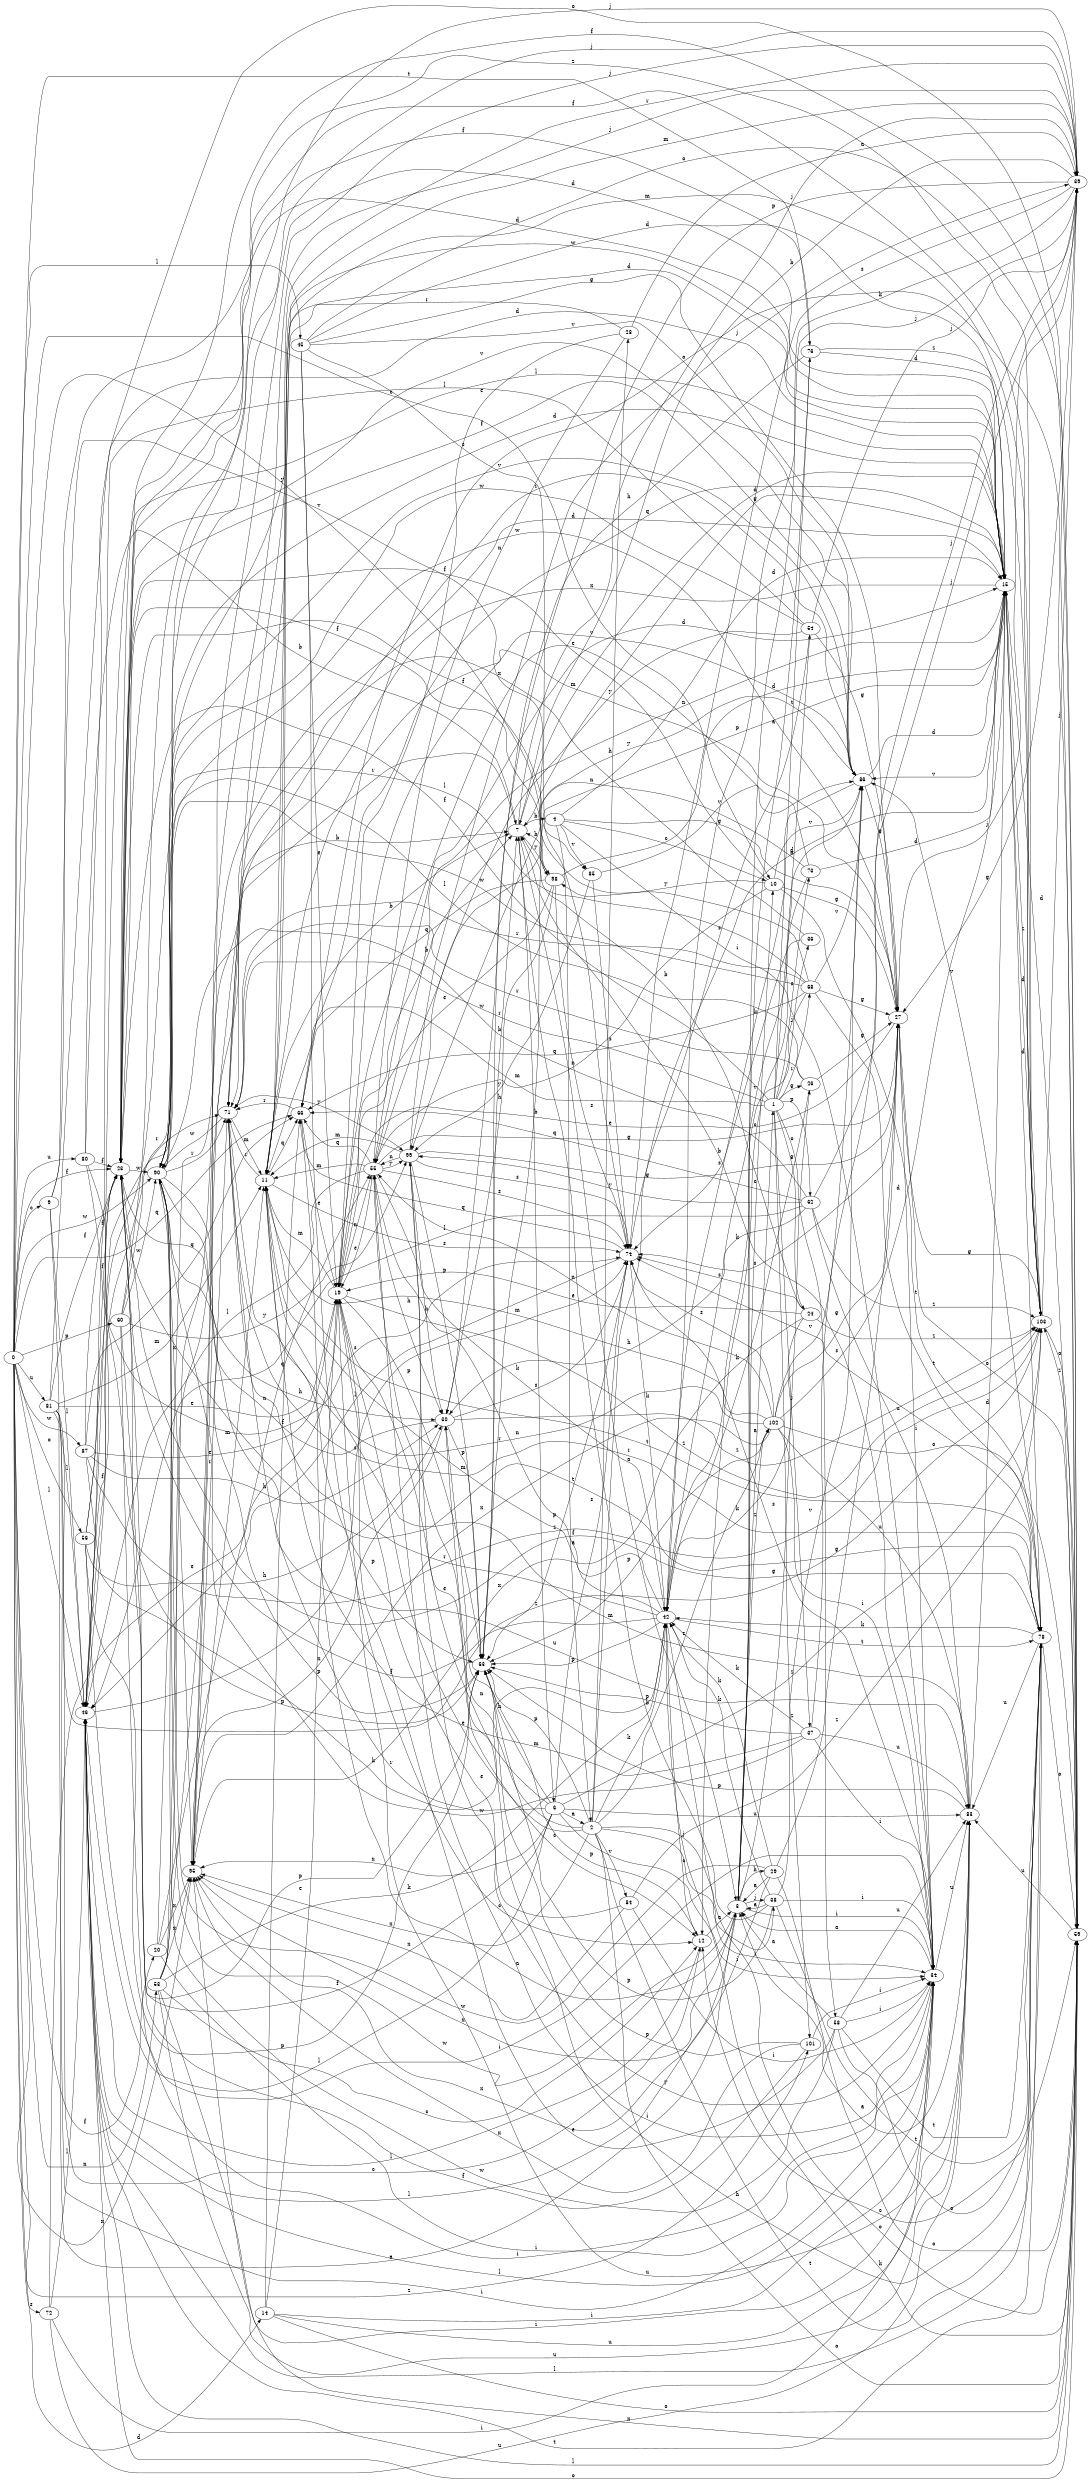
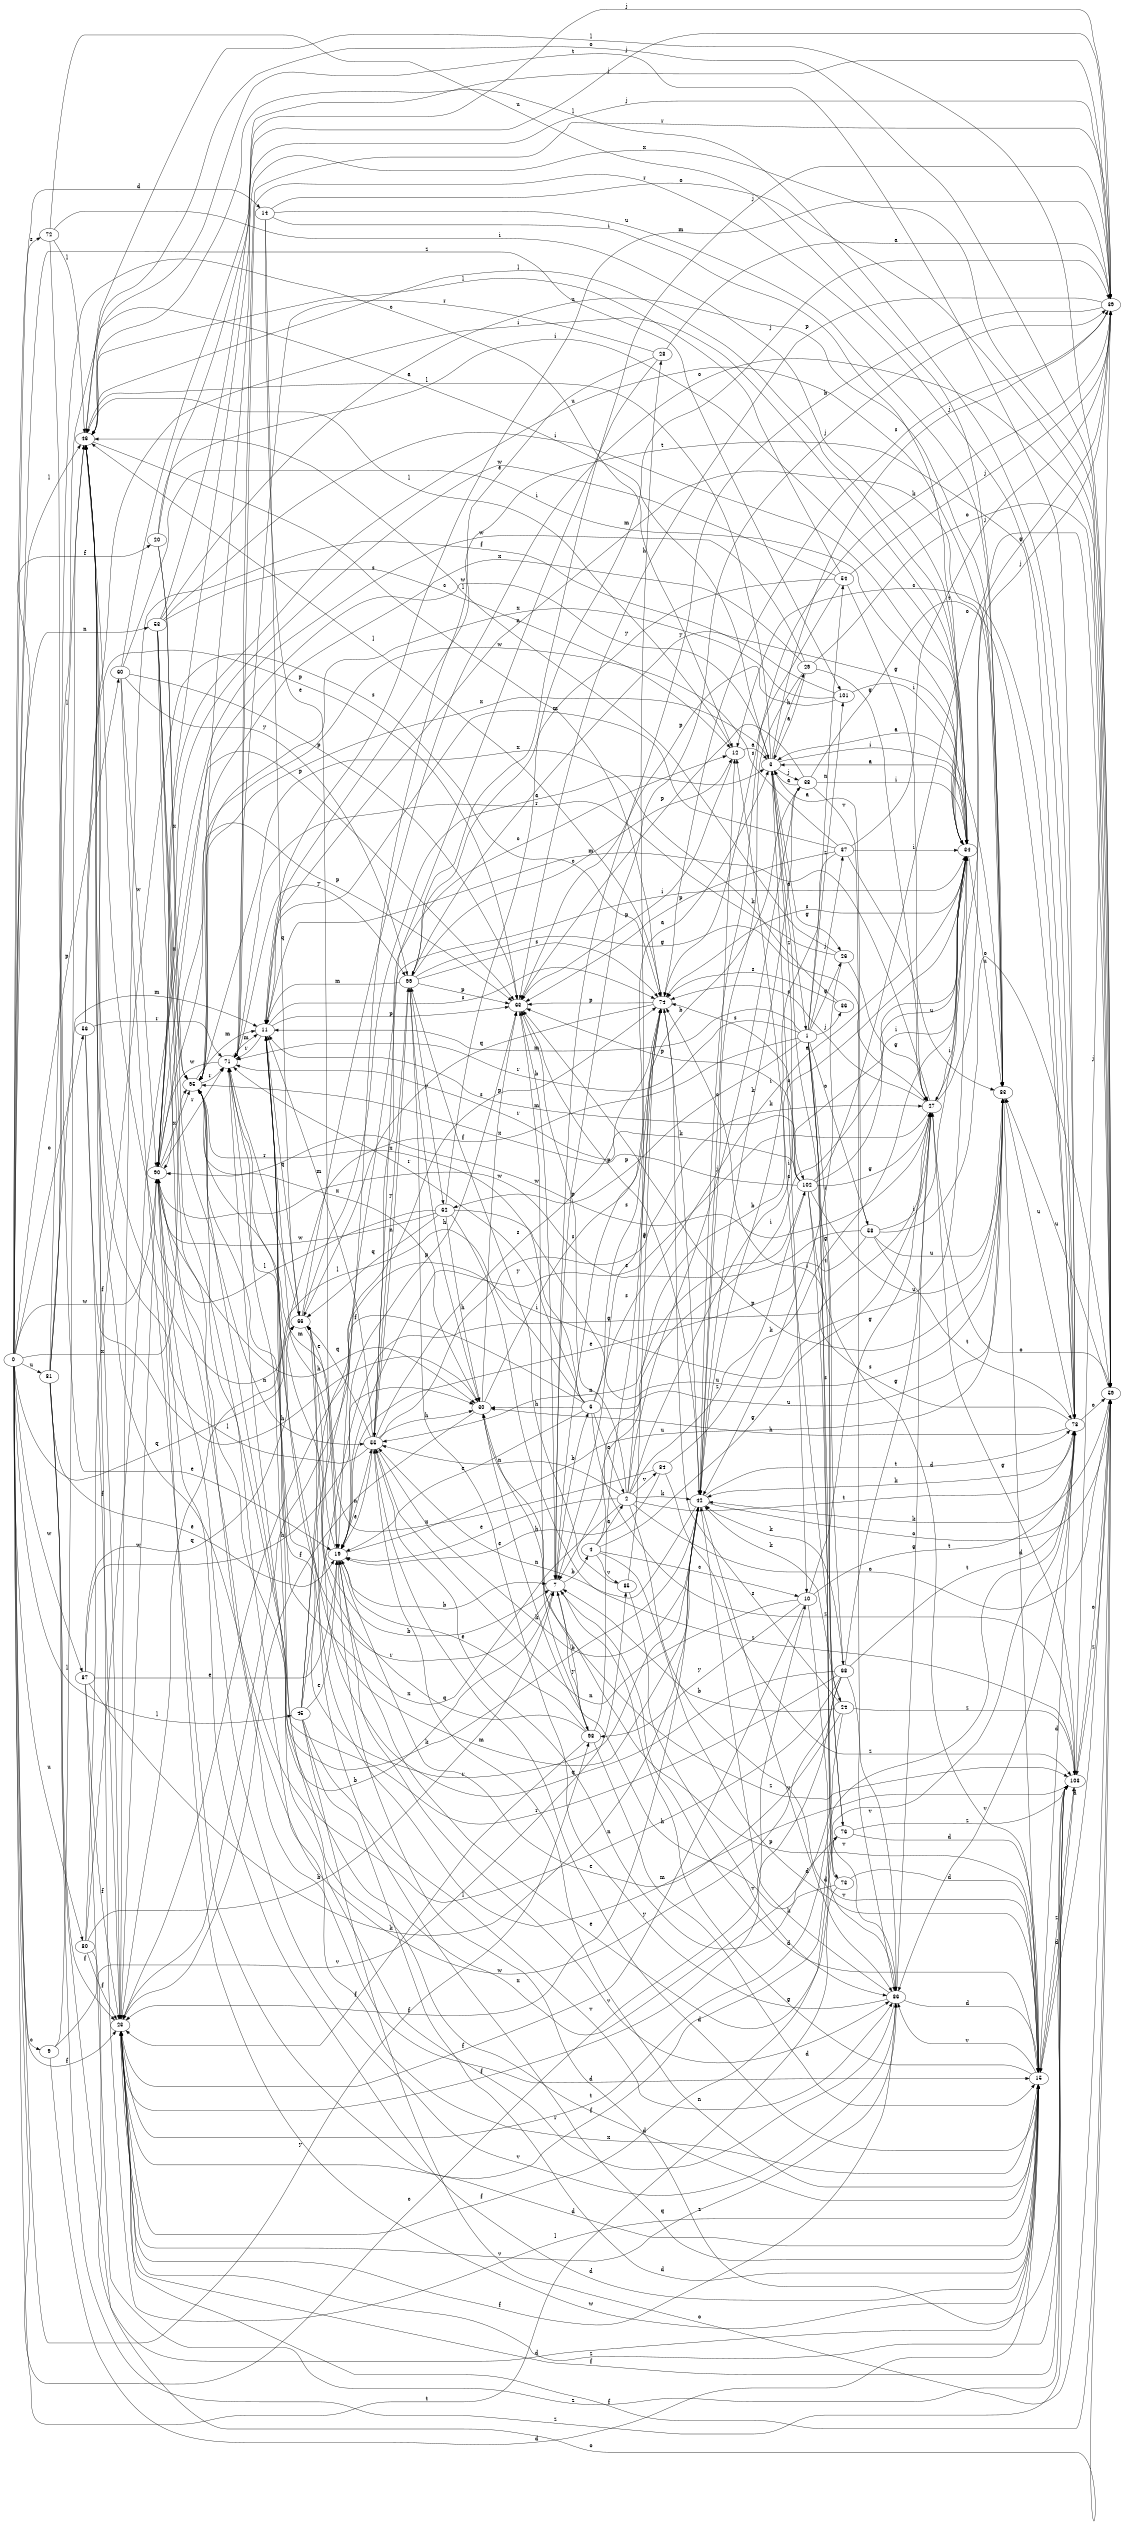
  strict digraph {
    rankdir=LR
    0
    9
    10
    14
    20
    23
    45
    46
    53
    56
    60
    66
    72
    76
    80
    81
    87
    90
    95
    98
    101
    15
    34
    85
    55
    78
    27
    86
    19
    59
    83
    39
    103
    74
    12
    42
    7
    71
    63
    30
    99
    3
    n43 [label=11]
    1
    24
    26
    36
    37
    54
    58
    62
    68
    73
    2
    28
    38
    84
    102
    29
    4
    6
    0 -> 9 [label=c]
    0 -> 10 [label=c]
    0 -> 14 [label=d]
    0 -> 20 [label=f]
    0 -> 23 [label=f]
    0 -> 45 [label=l]
    0 -> 46 [label=l]
    0 -> 53 [label=n]
    0 -> 56 [label=o]
    0 -> 60 [label=p]
    0 -> 66 [label=q]
    0 -> 72 [label=s]
    0 -> 76 [label=t]
    0 -> 80 [label=u]
    0 -> 81 [label=u]
    0 -> 87 [label=w]
    0 -> 90 [label=w]
    0 -> 95 [label=x]
    0 -> 98 [label=y]
    0 -> 101 [label=z]
    9 -> 46 [label=l]
    9 -> 15 [label=d]
-   9 -> 34 [label=i]
+   23 -> 34 [label=i]
    9 -> 85 [label=v]
    10 -> 23 [label=f]
    10 -> 98 [label=y]
    10 -> 55 [label=n]
    10 -> 78 [label=t]
    10 -> 27 [label=g]
    10 -> 86 [label=v]
    14 -> 66 [label=q]
    14 -> 34 [label=i]
    14 -> 19 [label=e]
    14 -> 59 [label=o]
    14 -> 83 [label=u]
    20 -> 95 [label=x]
    20 -> 34 [label=i]
    20 -> 55 [label=n]
    20 -> 39 [label=j]
    23 -> 90 [label=w]
    23 -> 78 [label=t]
    23 -> 86 [label=v]
    23 -> 103 [label=z]
    45 -> 15 [label=d]
    45 -> 27 [label=g]
    45 -> 86 [label=v]
    45 -> 19 [label=e]
    45 -> 59 [label=o]
    45 -> 74 [label=s]
    45 -> 12 [label=c]
    46 -> 23 [label=f]
    46 -> 78 [label=t]
    46 -> 59 [label=o]
    46 -> 74 [label=s]
    53 -> 95 [label=x]
    53 -> 15 [label=d]
    53 -> 34 [label=i]
    53 -> 83 [label=u]
    53 -> 39 [label=j]
    53 -> 12 [label=c]
    53 -> 42 [label=k]
    53 -> 7 [label=b]
    56 -> 23 [label=f]
    56 -> 34 [label=i]
    56 -> 71 [label=r]
    56 -> 63 [label=p]
    56 -> 30 [label=h]
    60 -> 90 [label=w]
    60 -> 15 [label=d]
    60 -> 34 [label=i]
    60 -> 39 [label=j]
    60 -> 63 [label=p]
    60 -> 99 [label=y]
    66 -> 19 [label=e]
    66 -> 59 [label=o]
    66 -> 71 [label=r]
    66 -> 3 [label=a]
    72 -> 46 [label=l]
    72 -> 34 [label=i]
    72 -> 19 [label=e]
    72 -> 83 [label=u]
    76 -> 23 [label=f]
    76 -> 15 [label=d]
    76 -> 103 [label=z]
    76 -> 30 [label=h]
    76 -> 3 [label=a]
    80 -> 23 [label=f]
    80 -> 59 [label=o]
    80 -> 74 [label=s]
    80 -> 7 [label=b]
    80 -> 63 [label=p]
    81 -> 23 [label=f]
    81 -> 46 [label=l]
    81 -> 15 [label=d]
    81 -> 19 [label=e]
    81 -> 103 [label=z]
    81 -> 12 [label=c]
    81 -> 3 [label=a]
    81 -> n43 [label=m]
    87 -> 23 [label=f]
    87 -> 66 [label=q]
    87 -> 19 [label=e]
    87 -> 103 [label=z]
    87 -> 42 [label=k]
    87 -> 30 [label=h]
    90 -> 95 [label=x]
    90 -> 15 [label=d]
    90 -> 86 [label=v]
    90 -> 83 [label=u]
    90 -> 39 [label=j]
    90 -> 71 [label=r]
    90 -> 63 [label=p]
    90 -> 30 [label=h]
    95 -> 71 [label=r]
    95 -> n43 [label=m]
    98 -> 23 [label=f]
    98 -> 66 [label=q]
    98 -> 15 [label=d]
    98 -> 19 [label=e]
    98 -> 74 [label=s]
    98 -> 7 [label=b]
    98 -> 30 [label=h]
    101 -> 23 [label=f]
    101 -> 95 [label=x]
    101 -> 34 [label=i]
    101 -> 63 [label=p]
    15 -> 46 [label=l]
    15 -> 66 [label=q]
    15 -> 90 [label=w]
    15 -> 95 [label=x]
    15 -> 55 [label=n]
    15 -> 78 [label=d]
    15 -> 86 [label=v]
    15 -> 103 [label=z]
    15 -> 7 [label=g]
    15 -> 63 [label=p]
    34 -> 46 [label=l]
    34 -> 83 [label=u]
    34 -> 74 [label=s]
    34 -> 7 [label=b]
    34 -> 99 [label=y]
    34 -> 3 [label=a]
    85 -> 86 [label=v]
    85 -> 74 [label=s]
    85 -> 99 [label=y]
    55 -> 46 [label=l]
    55 -> 66 [label=q]
    55 -> 15 [label=d]
    55 -> 34 [label=i]
    55 -> 27 [label=g]
    55 -> 19 [label=e]
    55 -> 74 [label=s]
    55 -> 42 [label=k]
    55 -> 30 [label=h]
    55 -> 99 [label=y]
    55 -> n43 [label=m]
    78 -> 23 [label=f]
    78 -> 46 [label=l]
    78 -> 86 [label=v]
    78 -> 59 [label=o]
    78 -> 83 [label=u]
    78 -> 74 [label=s]
    78 -> 12 [label=c]
    78 -> 42 [label=k]
    78 -> 71 [label=r]
    78 -> 30 [label=h]
    27 -> 90 [label=w]
    27 -> 34 [label=i]
    27 -> 19 [label=e]
    27 -> 59 [label=o]
    27 -> 39 [label=j]
    27 -> 74 [label=s]
    27 -> n43 [label=m]
    86 -> 23 [label=f]
    86 -> 15 [label=d]
    86 -> 27 [label=g]
    86 -> 42 [label=k]
    86 -> 71 [label=r]
    86 -> 99 [label=y]
    19 -> 55 [label=n]
    19 -> 86 [label=v]
    19 -> 83 [label=u]
    19 -> 103 [label=z]
    19 -> 7 [label=b]
    19 -> 63 [label=p]
    19 -> n43 [label=m]
    59 -> 23 [label=f]
    59 -> 46 [label=l]
    59 -> 95 [label=x]
    59 -> 15 [label=d]
    59 -> 83 [label=u]
    59 -> 103 [label=z]
    59 -> 42 [label=k]
    83 -> 15 [label=d]
    83 -> 63 [label=p]
    83 -> 3 [label=a]
    83 -> n43 [label=m]
    39 -> 27 [label=g]
    39 -> 74 [label=s]
    39 -> 42 [label=k]
    39 -> 7 [label=b]
    39 -> 71 [label=r]
    39 -> 63 [label=p]
    39 -> n43 [label=m]
    103 -> 23 [label=f]
    103 -> 15 [label=d]
    103 -> 27 [label=g]
    103 -> 59 [label=o]
    103 -> 39 [label=j]
    103 -> n43 [label=m]
    74 -> 46 [label=l]
    74 -> 66 [label=q]
    74 -> 42 [label=k]
    74 -> 63 [label=p]
    12 -> 46 [label=l]
    12 -> 63 [label=p]
    12 -> 3 [label=a]
    42 -> 23 [label=f]
    42 -> 55 [label=n]
    42 -> 78 [label=t]
    42 -> 86 [label=v]
    42 -> 59 [label=o]
    42 -> 12 [label=c]
    42 -> 71 [label=r]
    42 -> 63 [label=p]
    42 -> n43 [label=m]
    7 -> 98 [label=y]
    7 -> 15 [label=d]
    7 -> 39 [label=j]
    7 -> 71 [label=r]
    7 -> 3 [label=a]
    7 -> 4 [label=b]
    7 -> 6 [label=b]
    71 -> 90 [label=w]
    71 -> 99 [label=y]
    71 -> n43 [label=m]
    63 -> 7 [label=b]
    30 -> 23 [label=f]
    30 -> 95 [label=x]
    30 -> 103 [label=z]
    30 -> 74 [label=s]
    30 -> 63 [label=p]
    99 -> 55 [label=n]
    99 -> 27 [label=g]
    99 -> 39 [label=j]
    99 -> 74 [label=s]
    99 -> 12 [label=c]
    99 -> 63 [label=p]
    99 -> 30 [label=h]
    99 -> n43 [label=m]
    3 -> 10 [label=c]
    3 -> 46 [label=l]
    3 -> 90 [label=w]
    3 -> 95 [label=x]
    3 -> 34 [label=i]
    3 -> 39 [label=j]
    3 -> 1 [label=a]
    3 -> 26 [label=g]
    3 -> 38 [label=j]
    3 -> 102 [label=z]
    3 -> 29 [label=h]
    n43 -> 66 [label=q]
    n43 -> 15 [label=d]
    n43 -> 78 [label=t]
    n43 -> 74 [label=s]
    n43 -> 7 [label=b]
    n43 -> 71 [label=r]
    n43 -> 63 [label=p]
    1 -> 23 [label=f]
    1 -> 76 [label=t]
    1 -> 101 [label=z]
    1 -> 71 [label=r]
    1 -> n43 [label=m]
    1 -> 24 [label=g]
    1 -> 26 [label=g]
    1 -> 36 [label=j]
    1 -> 37 [label=j]
    1 -> 54 [label=n]
    1 -> 58 [label=o]
    1 -> 62 [label=p]
    1 -> 68 [label=r]
    1 -> 73 [label=s]
    24 -> 95 [label=x]
    24 -> 19 [label=e]
    24 -> 103 [label=z]
    24 -> 74 [label=s]
    24 -> 42 [label=k]
    24 -> 7 [label=b]
    26 -> 46 [label=l]
    26 -> 27 [label=g]
    26 -> 42 [label=k]
    26 -> 71 [label=r]
    36 -> 95 [label=x]
    36 -> 74 [label=s]
    37 -> 90 [label=w]
    37 -> 34 [label=i]
    37 -> 83 [label=u]
    37 -> 39 [label=j]
    37 -> 42 [label=k]
    37 -> 63 [label=p]
    37 -> n43 [label=m]
    54 -> 46 [label=l]
    54 -> 90 [label=w]
    54 -> 27 [label=g]
    54 -> 39 [label=j]
    54 -> 74 [label=s]
    54 -> 99 [label=y]
    58 -> 90 [label=w]
    58 -> 34 [label=i]
    58 -> 78 [label=t]
    58 -> 19 [label=e]
    58 -> 59 [label=o]
    58 -> 83 [label=u]
    58 -> 3 [label=a]
    62 -> 46 [label=l]
    62 -> 66 [label=q]
    62 -> 90 [label=w]
    62 -> 83 [label=u]
    62 -> 39 [label=j]
    62 -> 103 [label=z]
    62 -> 30 [label=h]
-   62 -> 99 [label=y]
+   99 -> 62 [label=y]
    68 -> 23 [label=f]
    68 -> 46 [label=l]
    68 -> 66 [label=q]
    68 -> 90 [label=w]
    68 -> 78 [label=t]
    68 -> 27 [label=g]
    68 -> 86 [label=v]
    68 -> 42 [label=k]
    68 -> 71 [label=r]
    73 -> 15 [label=d]
    73 -> 55 [label=n]
    73 -> 19 [label=e]
    73 -> 12 [label=c]
    2 -> 95 [label=x]
    2 -> 15 [label=d]
    2 -> 34 [label=i]
    2 -> 55 [label=n]
    2 -> 78 [label=t]
    2 -> 19 [label=e]
    2 -> 59 [label=o]
    2 -> 42 [label=k]
    2 -> 63 [label=p]
    2 -> 28 [label=h]
    2 -> 38 [label=j]
    2 -> 84 [label=v]
    2 -> 102 [label=z]
    28 -> 55 [label=n]
    28 -> 19 [label=e]
    28 -> 39 [label=a]
    28 -> 71 [label=r]
    38 -> 34 [label=i]
    38 -> 78 [label=t]
    38 -> 86 [label=v]
    38 -> 42 [label=k]
    38 -> 7 [label=b]
    38 -> 63 [label=p]
    38 -> 3 [label=a]
    84 -> 95 [label=x]
    84 -> 34 [label=i]
    84 -> 19 [label=e]
    84 -> 103 [label=z]
    102 -> 95 [label=x]
    102 -> 15 [label=d]
    102 -> 34 [label=i]
    102 -> 55 [label=n]
    102 -> 27 [label=g]
    102 -> 86 [label=v]
    102 -> 59 [label=o]
    102 -> 83 [label=u]
    102 -> 74 [label=s]
    102 -> 71 [label=r]
    102 -> 63 [label=p]
    102 -> n43 [label=m]
    29 -> 90 [label=w]
    29 -> 95 [label=x]
    29 -> 27 [label=g]
    29 -> 59 [label=o]
    29 -> 42 [label=k]
    29 -> 3 [label=a]
    4 -> 10 [label=c]
    4 -> 15 [label=d]
    4 -> 34 [label=i]
    4 -> 85 [label=v]
    4 -> 27 [label=g]
    4 -> 2 [label=a]
    6 -> 23 [label=f]
    6 -> 46 [label=l]
    6 -> 95 [label=x]
    6 -> 34 [label=i]
    6 -> 19 [label=e]
    6 -> 83 [label=u]
    6 -> 103 [label=z]
    6 -> 74 [label=s]
    6 -> 71 [label=r]
    6 -> 30 [label=h]
    6 -> 2 [label=a]
  }
